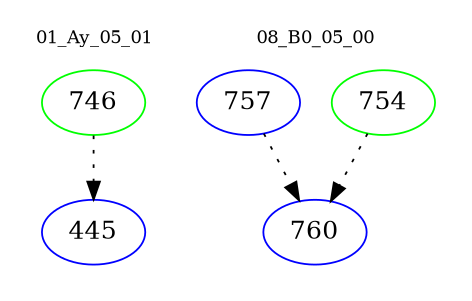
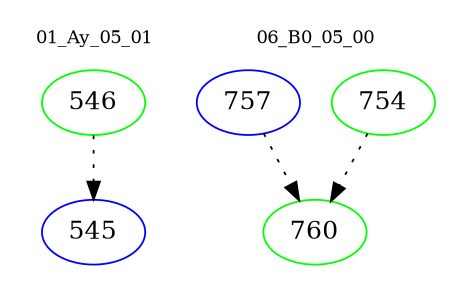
  digraph {
    node [color=green]
    edge [color=black style=dotted]
-   n1 [label=746]
-   n2 [color=blue label=445]
+   n1 [label=546]
+   n2 [color=blue label=545]
    n3 [label=754]
    n4 [color=blue label=757]
-   n5 [color=blue label=760]
+   n5 [label=760]
    subgraph cluster_1 {
      color=white
      fontsize=10
      label="01_Ay_05_01"
      n1
      n2
    }
    subgraph cluster_2 {
      color=white
      fontsize=10
-     label="08_B0_05_00"
+     label="06_B0_05_00"
      n3
      n4
      n5
    }
    n1 -> n2
    n3 -> n5
    n4 -> n5
  }
